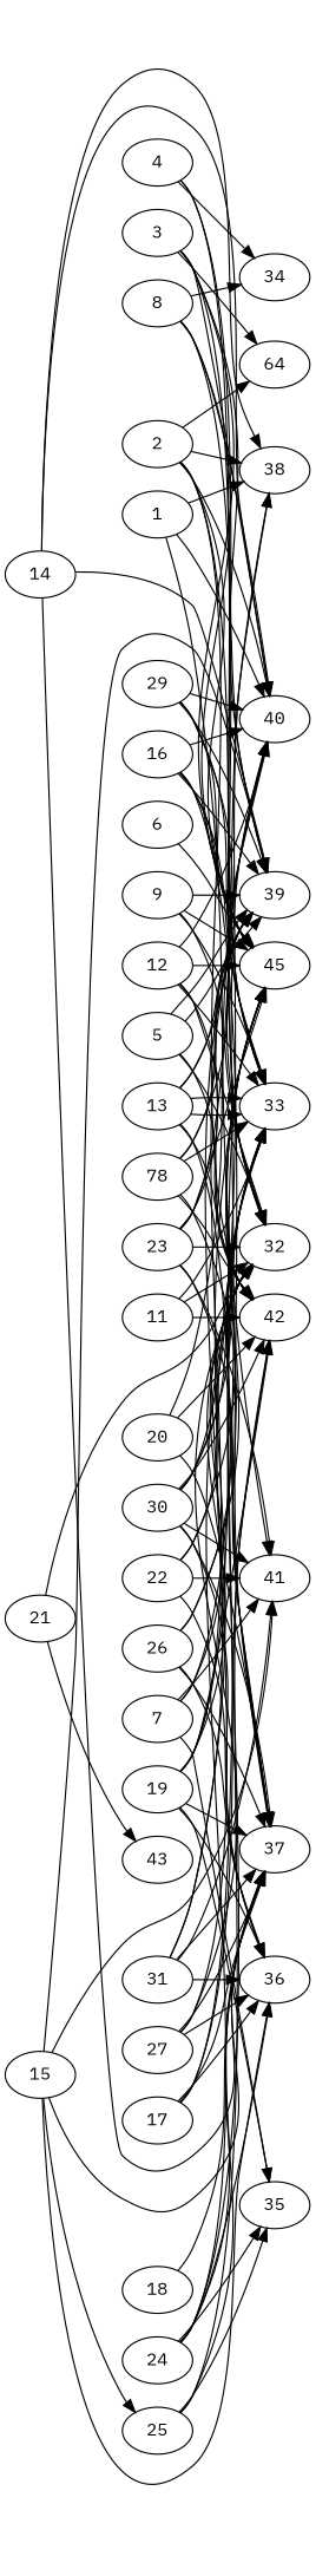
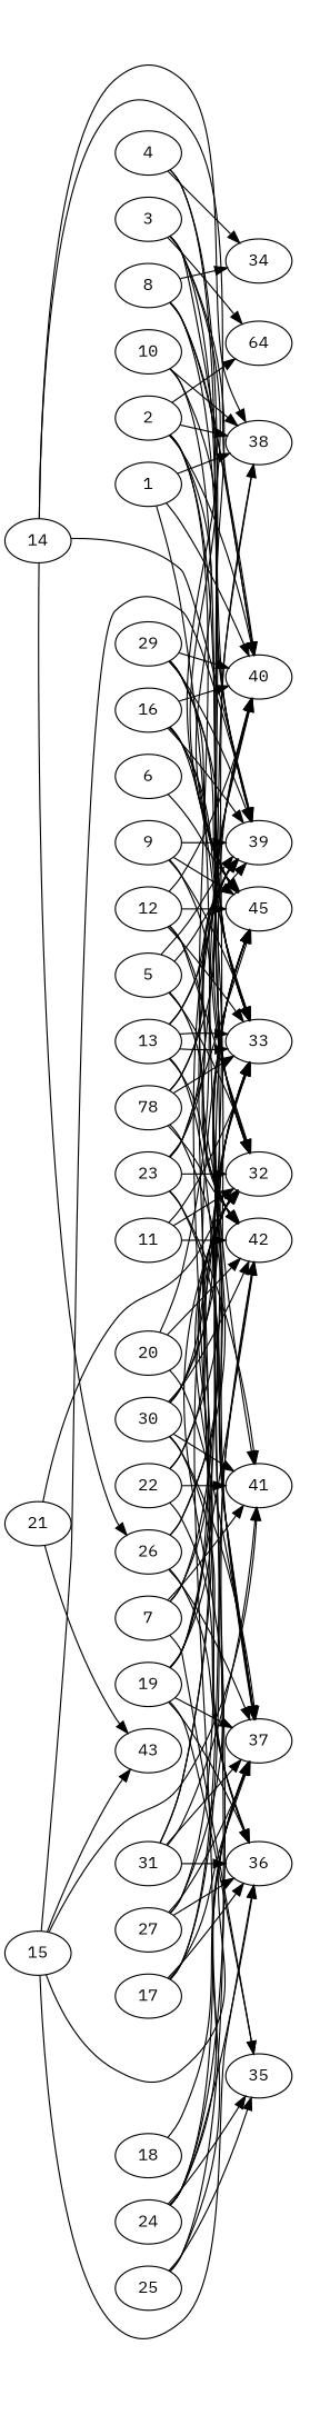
  digraph {
    fontname="IBM Plex Mono"
    rankdir=LR
    node [alpha=0.18 fontname="IBM Plex Mono"]
    edge [fontname="IBM Plex Mono"]
    1 [expect_size=31265792]
    38 [alpha=0.03 expect_size=30319616]
    40 [alpha=0.12 expect_size=32508928]
    41 [alpha=0.01 expect_size=27550720]
    2 [alpha=0.08 expect_size=34039808]
    32 [alpha=0.01 expect_size=35867648]
    42 [alpha=0.17 expect_size=6632448]
    n8 [alpha=0.11 expect_size=45869056 label=64]
    45 [alpha=0.07 expect_size=15493120]
    3 [alpha=0.12 expect_size=40085504]
    33 [alpha=0.16 expect_size=19261440]
    39 [alpha=0.15 expect_size=24548352]
    4 [alpha=0.02 expect_size=19683328]
    34 [alpha=0.07 expect_size=30555136]
    5 [alpha=0.06 expect_size=24559616]
    6 [alpha=0.15 expect_size=50091008]
    7 [alpha=0.19 expect_size=40931328]
    35 [expect_size=37006336]
    8 [expect_size=12317696]
    9 [alpha=0.09 expect_size=11259904]
+   10 [alpha=0.05 expect_size=25777152]
    11 [alpha=0.17 expect_size=49387520]
    12 [alpha=0.19 expect_size=44396544]
    13 [alpha=0.03 expect_size=16733184]
    37 [alpha=0.08 expect_size=43806720]
    14 [alpha=0.14 expect_size=44779520]
    15 [alpha=0.08 expect_size=50339840]
    36 [alpha=0.13 expect_size=10745856]
    43 [alpha=0.19 expect_size=8907776]
    16 [alpha=0.16 expect_size=16585728]
    17 [alpha=0.19 expect_size=5245952]
    18 [alpha=0.03 expect_size=50735104]
    19 [alpha=0.17 expect_size=45403136]
    20 [alpha=0.11 expect_size=19268608]
    21 [alpha=0.16 expect_size=30619648]
    22 [alpha=0.13 expect_size=23249920]
    23 [alpha=0.05 expect_size=20815872]
    24 [alpha=0.03 expect_size=27128832]
    25 [alpha=0.09 expect_size=12880896]
    26 [alpha=0.14 expect_size=32715776]
    27 [alpha=0.14 expect_size=22962176]
    n42 [expect_size=19558400 label=78]
    29 [alpha=0.03 expect_size=25992192]
    30 [expect_size=19458048]
    31 [alpha=0.11 expect_size=45533184]
    1 -> 38
    1 -> 40
    1 -> 41
    2 -> 38
    2 -> 40
    2 -> 32
    2 -> 42
    2 -> n8
    2 -> 45
    3 -> 40
    3 -> n8
    3 -> 45
    3 -> 33
    3 -> 39
    4 -> 33
    4 -> 39
    4 -> 34
    5 -> 32
    5 -> 42
    5 -> 39
    5 -> 39
    6 -> 45
    7 -> 40
    7 -> 41
    7 -> 32
    7 -> 35
    8 -> 40
    8 -> 32
    8 -> 45
    8 -> 34
    9 -> 32
    9 -> 45
    9 -> 33
    9 -> 39
+   10 -> 38
+   10 -> 33
+   10 -> 39
    11 -> 32
    11 -> 42
    11 -> 33
    12 -> 40
    12 -> 32
    12 -> 42
    12 -> 45
    12 -> 33
    13 -> 40
    13 -> 42
    13 -> 33
    13 -> 33
    13 -> 39
    13 -> 37
    14 -> 38
    14 -> 40
    14 -> 39
-   14 -> 37
+   14 -> 26
    15 -> 41
    15 -> 39
    15 -> 37
    15 -> 36
-   15 -> 25
+   15 -> 43
    16 -> 40
    16 -> 45
    16 -> 33
    16 -> 39
    16 -> 37
    17 -> 42
    17 -> 33
    17 -> 37
    17 -> 36
    18 -> 37
    19 -> 32
    19 -> 42
    19 -> 45
    19 -> 39
    19 -> 35
    19 -> 37
    19 -> 36
    20 -> 40
    20 -> 42
    20 -> 37
    21 -> 32
    21 -> 43
    22 -> 41
    22 -> 32
    22 -> 45
    22 -> 36
    23 -> 38
    23 -> 41
    23 -> 32
    23 -> 45
    23 -> 39
    23 -> 37
    24 -> 32
    24 -> 33
    24 -> 35
    24 -> 37
    24 -> 36
    25 -> 42
    25 -> 35
    25 -> 37
    26 -> 45
    26 -> 33
    26 -> 37
    26 -> 36
    27 -> 32
    27 -> 39
    27 -> 37
    27 -> 36
    n42 -> 40
    n42 -> 42
    n42 -> 33
    n42 -> 39
    n42 -> 37
    29 -> 40
    29 -> 32
    29 -> 45
    29 -> 33
    29 -> 39
    30 -> 38
    30 -> 41
    30 -> 42
    30 -> 45
    30 -> 33
    30 -> 37
    30 -> 36
    31 -> 41
    31 -> 45
    31 -> 33
    31 -> 37
    31 -> 36
  }
